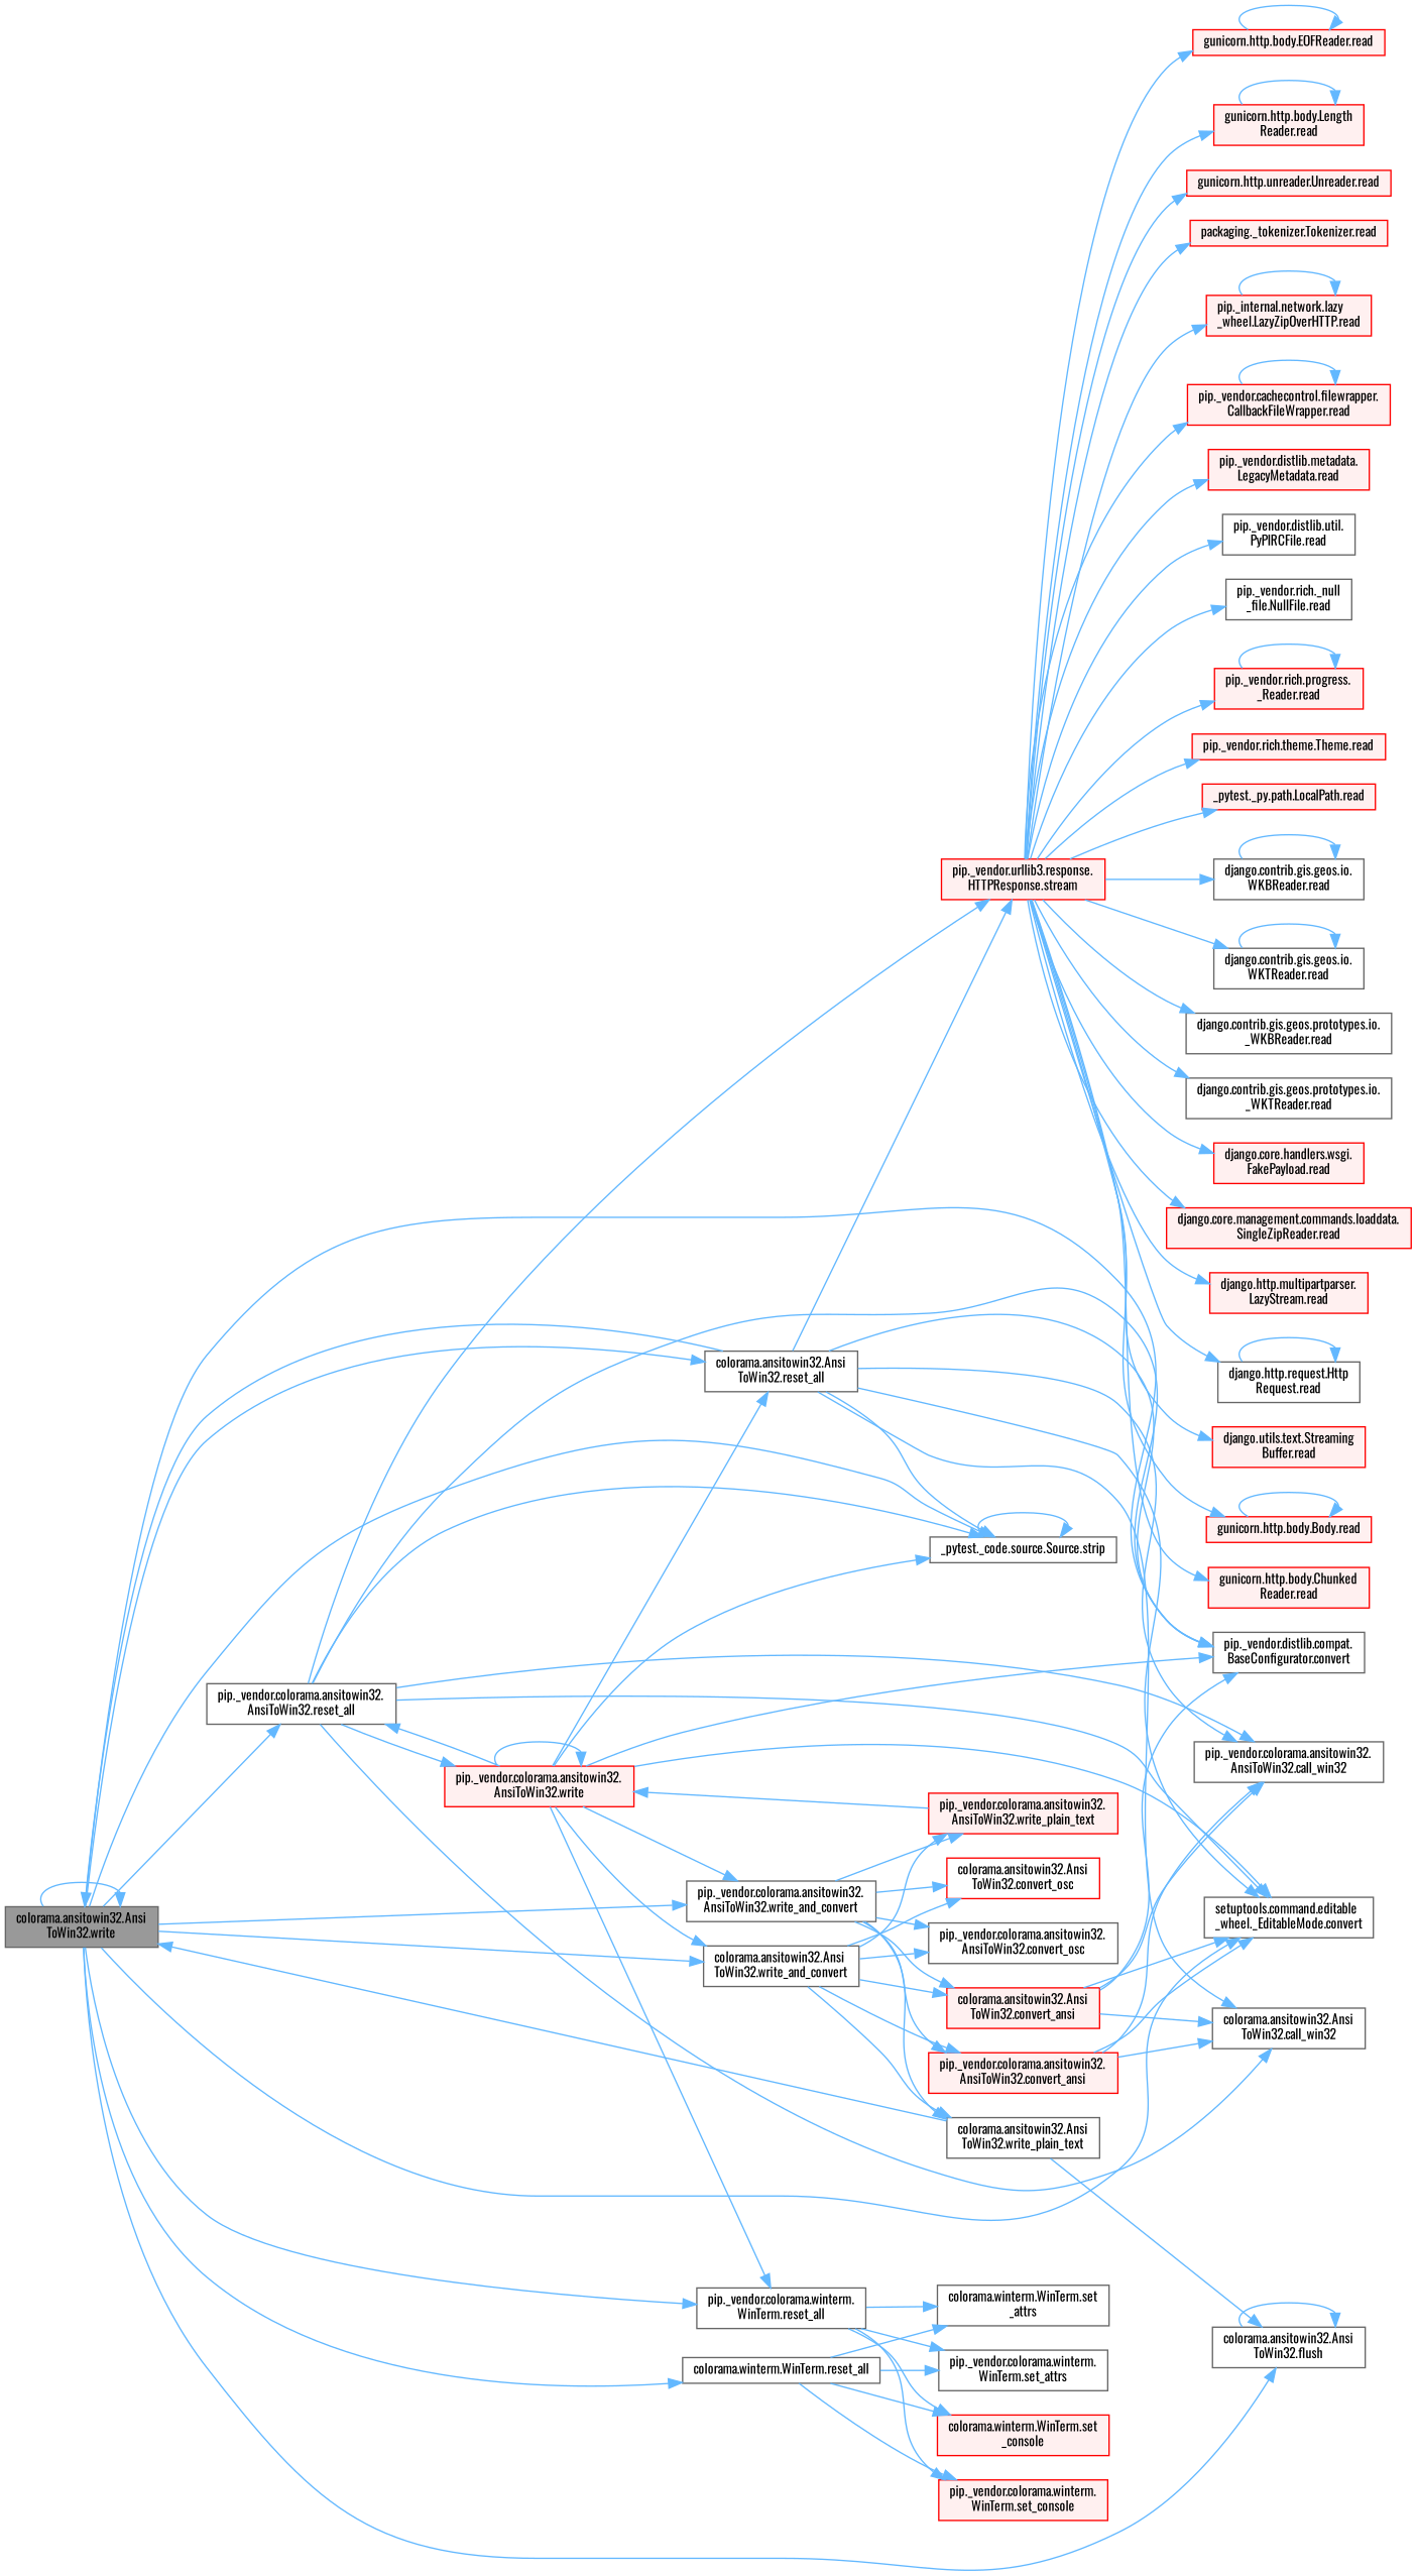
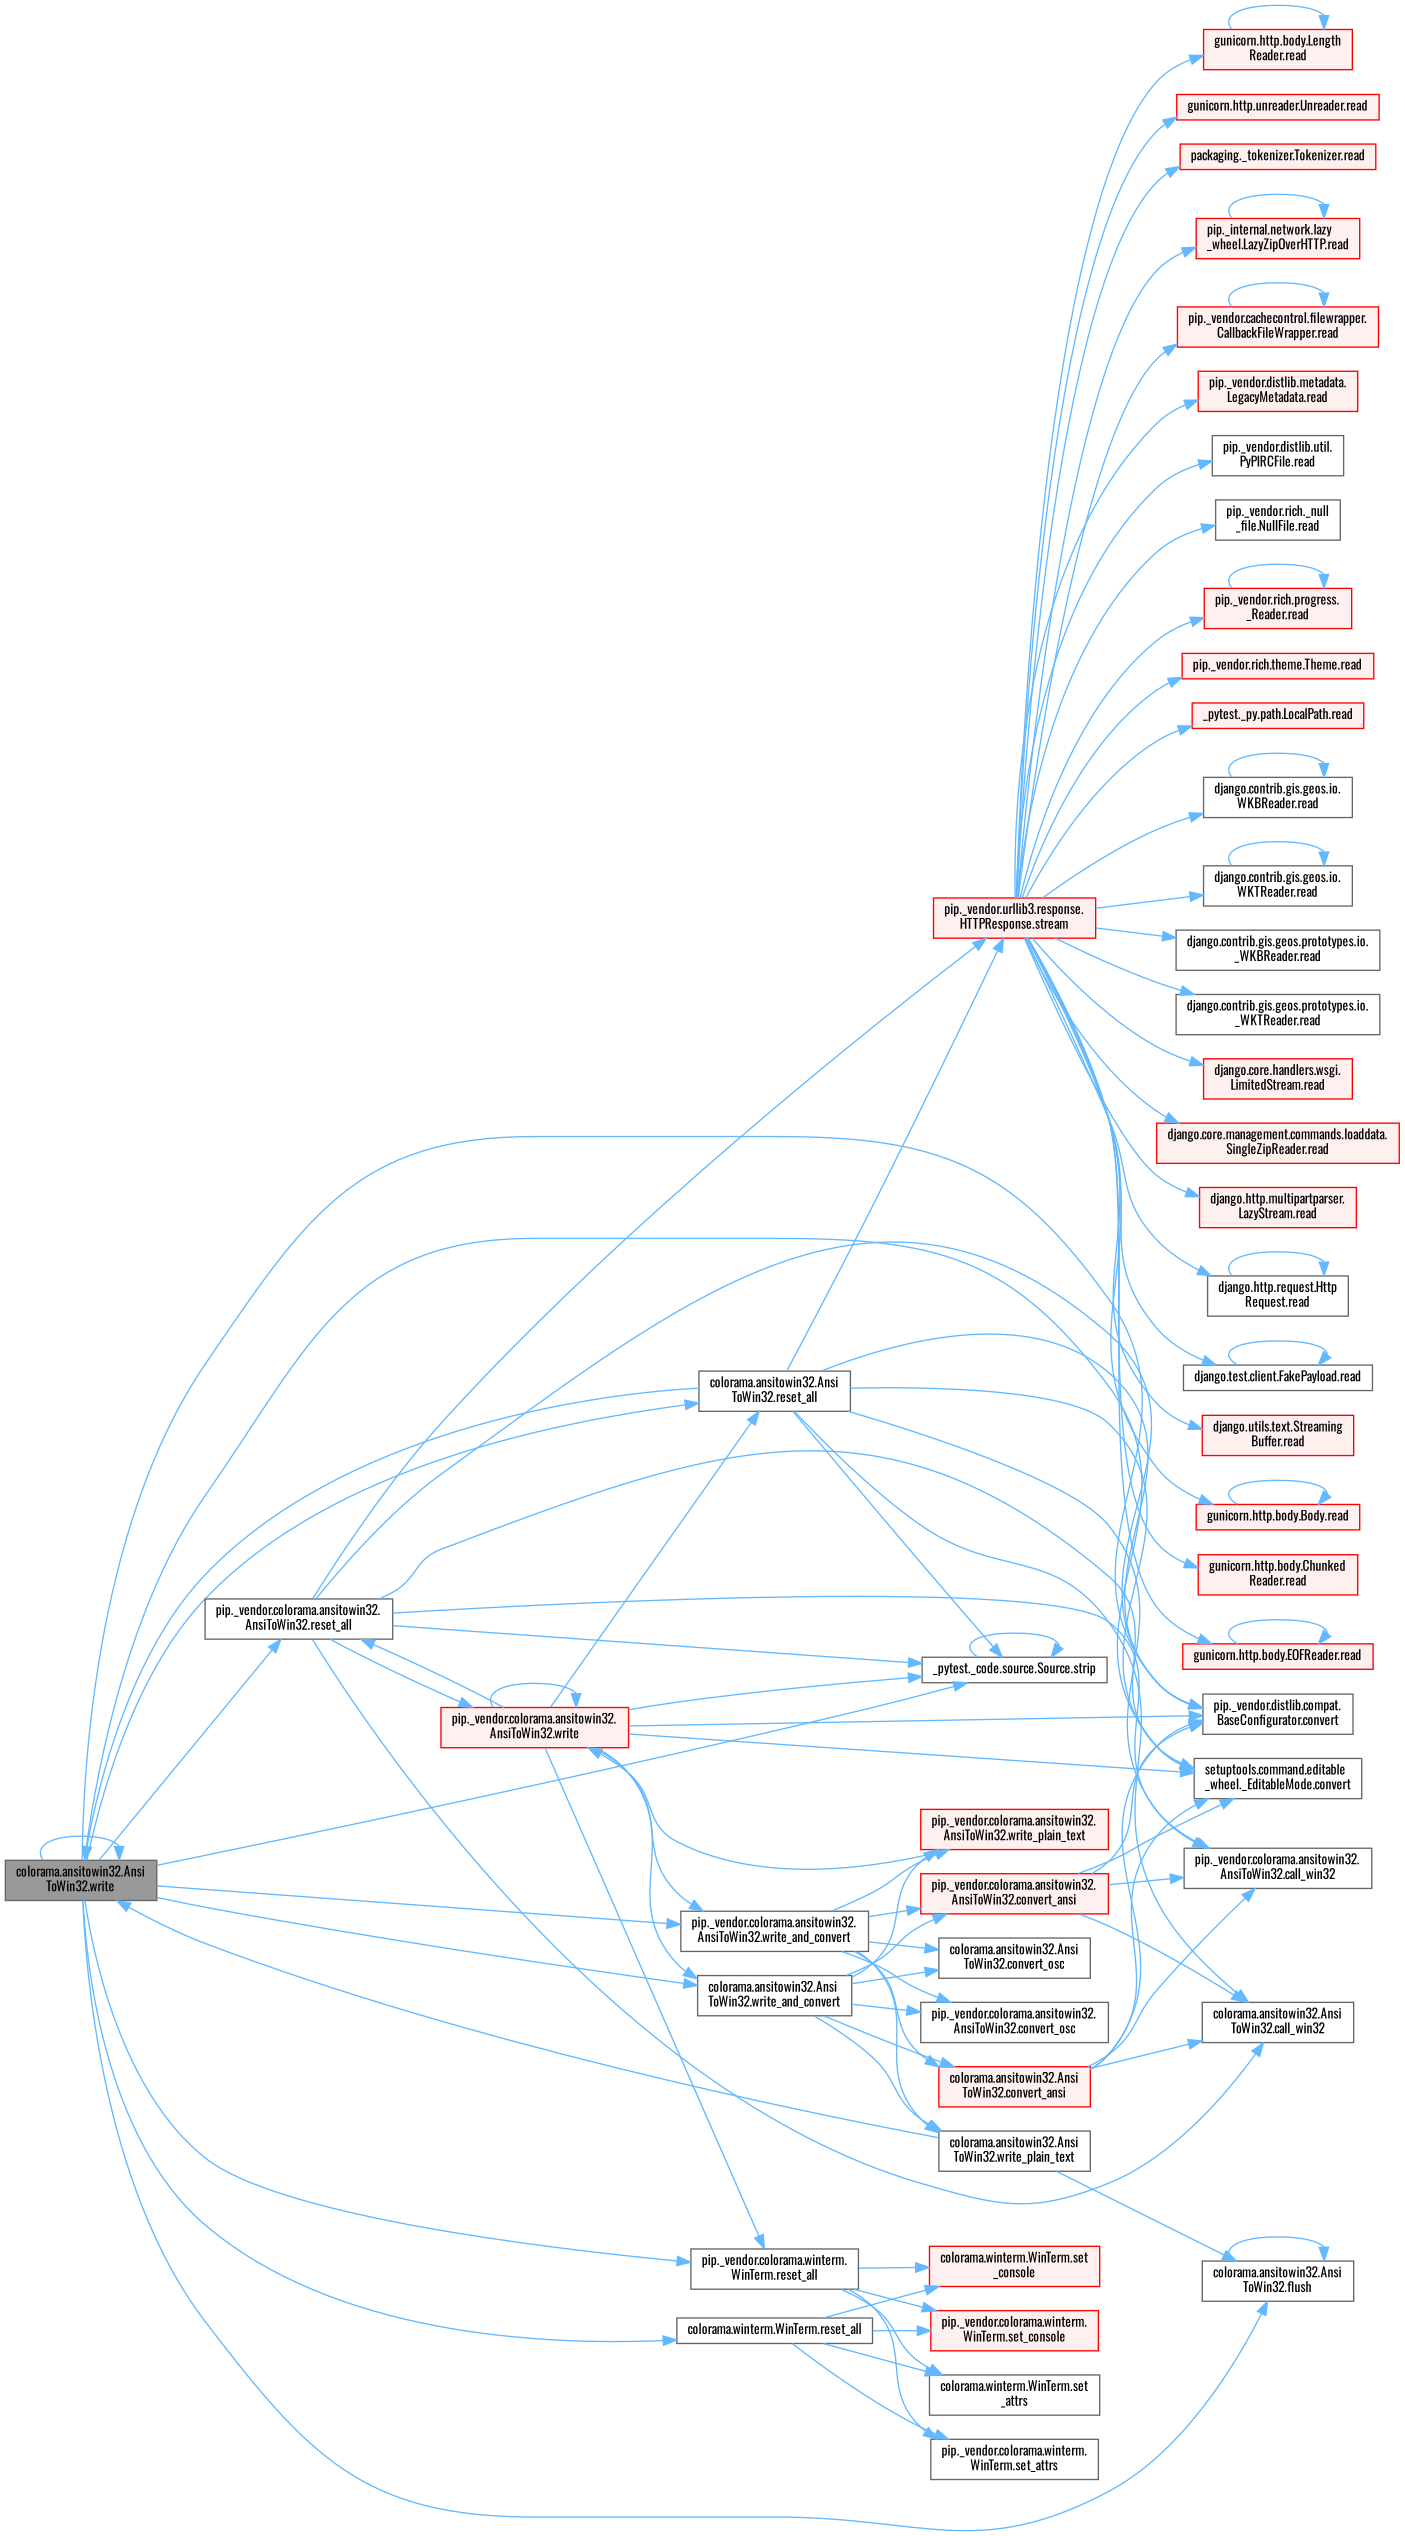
  digraph {
    fontname=Oswald
    rankdir=LR
    node [color=grey40 fillcolor=white fontname=Oswald fontsize=10 shape=box style=filled]
    edge [color=steelblue1 fontname=Oswald fontsize=10 labelfontname=Helvetica labelfontsize=10 style=solid]
    n1 [color=gray40 fillcolor=grey60 fontcolor=black height=0.2 label="colorama.ansitowin32.Ansi\lToWin32.write" width=0.4]
    n2 [height=0.2 label="pip._vendor.distlib.compat.\lBaseConfigurator.convert" width=0.4]
    n3 [height=0.2 label="setuptools.command.editable\l_wheel._EditableMode.convert" width=0.4]
    n4 [height=0.2 label="colorama.ansitowin32.Ansi\lToWin32.flush" width=0.4]
    n5 [height=0.2 label="colorama.ansitowin32.Ansi\lToWin32.reset_all" width=0.4]
    n6 [height=0.2 label="_pytest._code.source.Source.strip" width=0.4]
    n7 [height=0.2 label="colorama.winterm.WinTerm.reset_all" width=0.4]
    n8 [height=0.2 label="pip._vendor.colorama.ansitowin32.\lAnsiToWin32.reset_all" width=0.4]
    n9 [height=0.2 label="pip._vendor.colorama.winterm.\lWinTerm.reset_all" width=0.4]
    n10 [height=0.2 label="colorama.ansitowin32.Ansi\lToWin32.write_and_convert" width=0.4]
    n11 [height=0.2 label="pip._vendor.colorama.ansitowin32.\lAnsiToWin32.write_and_convert" width=0.4]
    n12 [height=0.2 label="colorama.ansitowin32.Ansi\lToWin32.call_win32" width=0.4]
    n13 [height=0.2 label="pip._vendor.colorama.ansitowin32.\lAnsiToWin32.call_win32" width=0.4]
    n14 [color=red fillcolor="#FFF0F0" height=0.2 label="pip._vendor.urllib3.response.\lHTTPResponse.stream" width=0.4]
    n15 [height=0.2 label="colorama.winterm.WinTerm.set\l_attrs" width=0.4]
    n16 [height=0.2 label="pip._vendor.colorama.winterm.\lWinTerm.set_attrs" width=0.4]
    n17 [color=red fillcolor="#FFF0F0" height=0.2 label="colorama.winterm.WinTerm.set\l_console" width=0.4]
    n18 [color=red fillcolor="#FFF0F0" height=0.2 label="pip._vendor.colorama.winterm.\lWinTerm.set_console" width=0.4]
    n19 [color=red fillcolor="#FFF0F0" height=0.2 label="pip._vendor.colorama.ansitowin32.\lAnsiToWin32.write" width=0.4]
    n20 [color=red fillcolor="#FFF0F0" height=0.2 label="colorama.ansitowin32.Ansi\lToWin32.convert_ansi" width=0.4]
    n21 [color=red fillcolor="#FFF0F0" height=0.2 label="pip._vendor.colorama.ansitowin32.\lAnsiToWin32.convert_ansi" width=0.4]
-   n22 [color=red height=0.2 label="colorama.ansitowin32.Ansi\lToWin32.convert_osc" width=0.4]
+   n22 [height=0.2 label="colorama.ansitowin32.Ansi\lToWin32.convert_osc" width=0.4]
    n23 [height=0.2 label="pip._vendor.colorama.ansitowin32.\lAnsiToWin32.convert_osc" width=0.4]
    n24 [height=0.2 label="colorama.ansitowin32.Ansi\lToWin32.write_plain_text" width=0.4]
    n25 [color=red fillcolor="#FFF0F0" height=0.2 label="pip._vendor.colorama.ansitowin32.\lAnsiToWin32.write_plain_text" width=0.4]
    n26 [color=red fillcolor="#FFF0F0" height=0.2 label="_pytest._py.path.LocalPath.read" width=0.4]
    n27 [height=0.2 label="django.contrib.gis.geos.io.\lWKBReader.read" width=0.4]
    n28 [height=0.2 label="django.contrib.gis.geos.io.\lWKTReader.read" width=0.4]
    n29 [height=0.2 label="django.contrib.gis.geos.prototypes.io.\l_WKBReader.read" width=0.4]
    n30 [height=0.2 label="django.contrib.gis.geos.prototypes.io.\l_WKTReader.read" width=0.4]
-   n31 [color=red fillcolor="#FFF0F0" height=0.2 label="django.core.handlers.wsgi.\lFakePayload.read" width=0.4]
+   n31 [color=red fillcolor="#FFF0F0" height=0.2 label="django.core.handlers.wsgi.\lLimitedStream.read" width=0.4]
    n32 [color=red fillcolor="#FFF0F0" height=0.2 label="django.core.management.commands.loaddata.\lSingleZipReader.read" width=0.4]
    n33 [color=red fillcolor="#FFF0F0" height=0.2 label="django.http.multipartparser.\lLazyStream.read" width=0.4]
    n34 [height=0.2 label="django.http.request.Http\lRequest.read" width=0.4]
+   n35 [height=0.2 label="django.test.client.FakePayload.read" width=0.4]
    n36 [color=red fillcolor="#FFF0F0" height=0.2 label="django.utils.text.Streaming\lBuffer.read" width=0.4]
    n37 [color=red fillcolor="#FFF0F0" height=0.2 label="gunicorn.http.body.Body.read" width=0.4]
    n38 [color=red fillcolor="#FFF0F0" height=0.2 label="gunicorn.http.body.Chunked\lReader.read" width=0.4]
    n39 [color=red fillcolor="#FFF0F0" height=0.2 label="gunicorn.http.body.EOFReader.read" width=0.4]
    n40 [color=red fillcolor="#FFF0F0" height=0.2 label="gunicorn.http.body.Length\lReader.read" width=0.4]
    n41 [color=red fillcolor="#FFF0F0" height=0.2 label="gunicorn.http.unreader.Unreader.read" width=0.4]
    n42 [color=red fillcolor="#FFF0F0" height=0.2 label="packaging._tokenizer.Tokenizer.read" width=0.4]
    n43 [color=red fillcolor="#FFF0F0" height=0.2 label="pip._internal.network.lazy\l_wheel.LazyZipOverHTTP.read" width=0.4]
    n44 [color=red fillcolor="#FFF0F0" height=0.2 label="pip._vendor.cachecontrol.filewrapper.\lCallbackFileWrapper.read" width=0.4]
    n45 [color=red fillcolor="#FFF0F0" height=0.2 label="pip._vendor.distlib.metadata.\lLegacyMetadata.read" width=0.4]
    n46 [height=0.2 label="pip._vendor.distlib.util.\lPyPIRCFile.read" width=0.4]
    n47 [height=0.2 label="pip._vendor.rich._null\l_file.NullFile.read" width=0.4]
    n48 [color=red fillcolor="#FFF0F0" height=0.2 label="pip._vendor.rich.progress.\l_Reader.read" width=0.4]
    n49 [color=red fillcolor="#FFF0F0" height=0.2 label="pip._vendor.rich.theme.Theme.read" width=0.4]
    n1 -> n1
    n1 -> n2
    n1 -> n3
    n1 -> n4
    n1 -> n5
    n1 -> n6
    n1 -> n7
    n1 -> n8
    n1 -> n9
    n1 -> n10
    n1 -> n11
    n4 -> n4
    n5 -> n1
    n5 -> n2
    n5 -> n3
    n5 -> n6
    n5 -> n12
    n5 -> n13
    n5 -> n14
    n6 -> n6
    n7 -> n15
    n7 -> n16
    n7 -> n17
    n7 -> n18
    n8 -> n2
    n8 -> n3
    n8 -> n6
    n8 -> n12
    n8 -> n13
    n8 -> n14
    n8 -> n19
    n9 -> n15
    n9 -> n16
    n9 -> n17
    n9 -> n18
    n10 -> n20
    n10 -> n21
    n10 -> n22
    n10 -> n23
    n10 -> n24
    n10 -> n25
    n11 -> n20
    n11 -> n21
    n11 -> n22
    n11 -> n23
    n11 -> n24
    n11 -> n25
    n14 -> n26
    n14 -> n27
    n14 -> n28
    n14 -> n29
    n14 -> n30
    n14 -> n31
    n14 -> n32
    n14 -> n33
    n14 -> n34
+   n14 -> n35
    n14 -> n36
    n14 -> n37
    n14 -> n38
    n14 -> n39
    n14 -> n40
    n14 -> n41
    n14 -> n42
    n14 -> n43
    n14 -> n44
    n14 -> n45
    n14 -> n46
    n14 -> n47
    n14 -> n48
    n14 -> n49
    n19 -> n2
    n19 -> n3
    n19 -> n5
    n19 -> n6
    n19 -> n8
    n19 -> n9
    n19 -> n10
    n19 -> n11
    n19 -> n19
    n20 -> n2
    n20 -> n3
    n20 -> n12
    n20 -> n13
+   n21 -> n2
    n21 -> n3
    n21 -> n12
    n21 -> n13
    n24 -> n1
    n24 -> n4
    n25 -> n19
    n27 -> n27
    n28 -> n28
    n34 -> n34
+   n35 -> n35
    n37 -> n37
    n39 -> n39
    n40 -> n40
    n43 -> n43
    n44 -> n44
    n48 -> n48
  }
